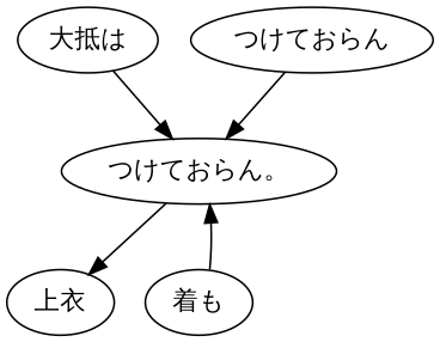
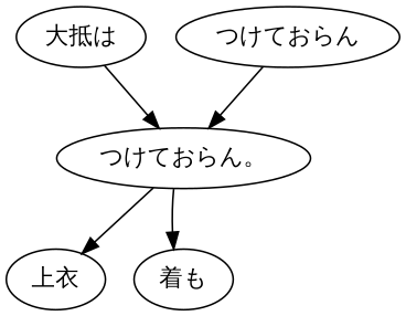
  digraph {
    fontname="Liberation Serif"
    node [fontname="Liberation Serif"]
    edge [fontname="Liberation Serif"]
    n1 [label="大抵は"]
    n2 [label="つけておらん。"]
    n3 [label="上衣"]
    n4 [label="つけておらん"]
    n5 [label="着も"]
    n1 -> n2
    n2 -> n3
    n4 -> n2
-   n5 -> n2
+   n2 -> n5
  }
